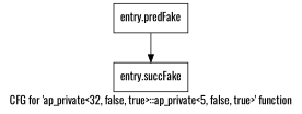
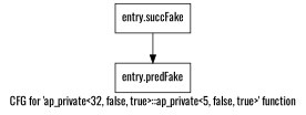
  digraph {
    label="CFG for 'ap_private\<32, false, true\>::ap_private\<5, false, true\>' function"
    fontname=Oswald
    node [shape=record fontname=Oswald]
    n1 [label="{entry.predFake}"]
    n2 [filename="/home/omerfaruk/tools/Xilinx/Vitis_HLS/2023.2/include/etc/ap_private.h" label="{entry.succFake}" linenumber=1700]
-   n1 -> n2 [execusionnum=2 filename="/home/omerfaruk/tools/Xilinx/Vitis_HLS/2023.2/include/etc/ap_private.h" fontname=Oswald]
+   n2 -> n1 [execusionnum=2 filename="/home/omerfaruk/tools/Xilinx/Vitis_HLS/2023.2/include/etc/ap_private.h" fontname=Oswald]
  }
